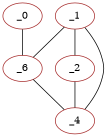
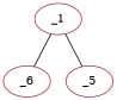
  graph {
    node [color=brown]
    edge [valence=1]
-   _0 [x=54 y=82]
    n2 [label=_6 x=114 y=93]
    _1 [x=67 y=59]
-   _2 [x=71 y=26]
-   _4 [x=124 y=89]
-   _0 -- n2
-   n2 -- _4
+   _2 [x=71 y=26 label=_5]
    _1 -- n2 [valence=2]
    _1 -- _2 [valence=2]
-   _1 -- _4 [valence=2]
-   _2 -- _4
  }
